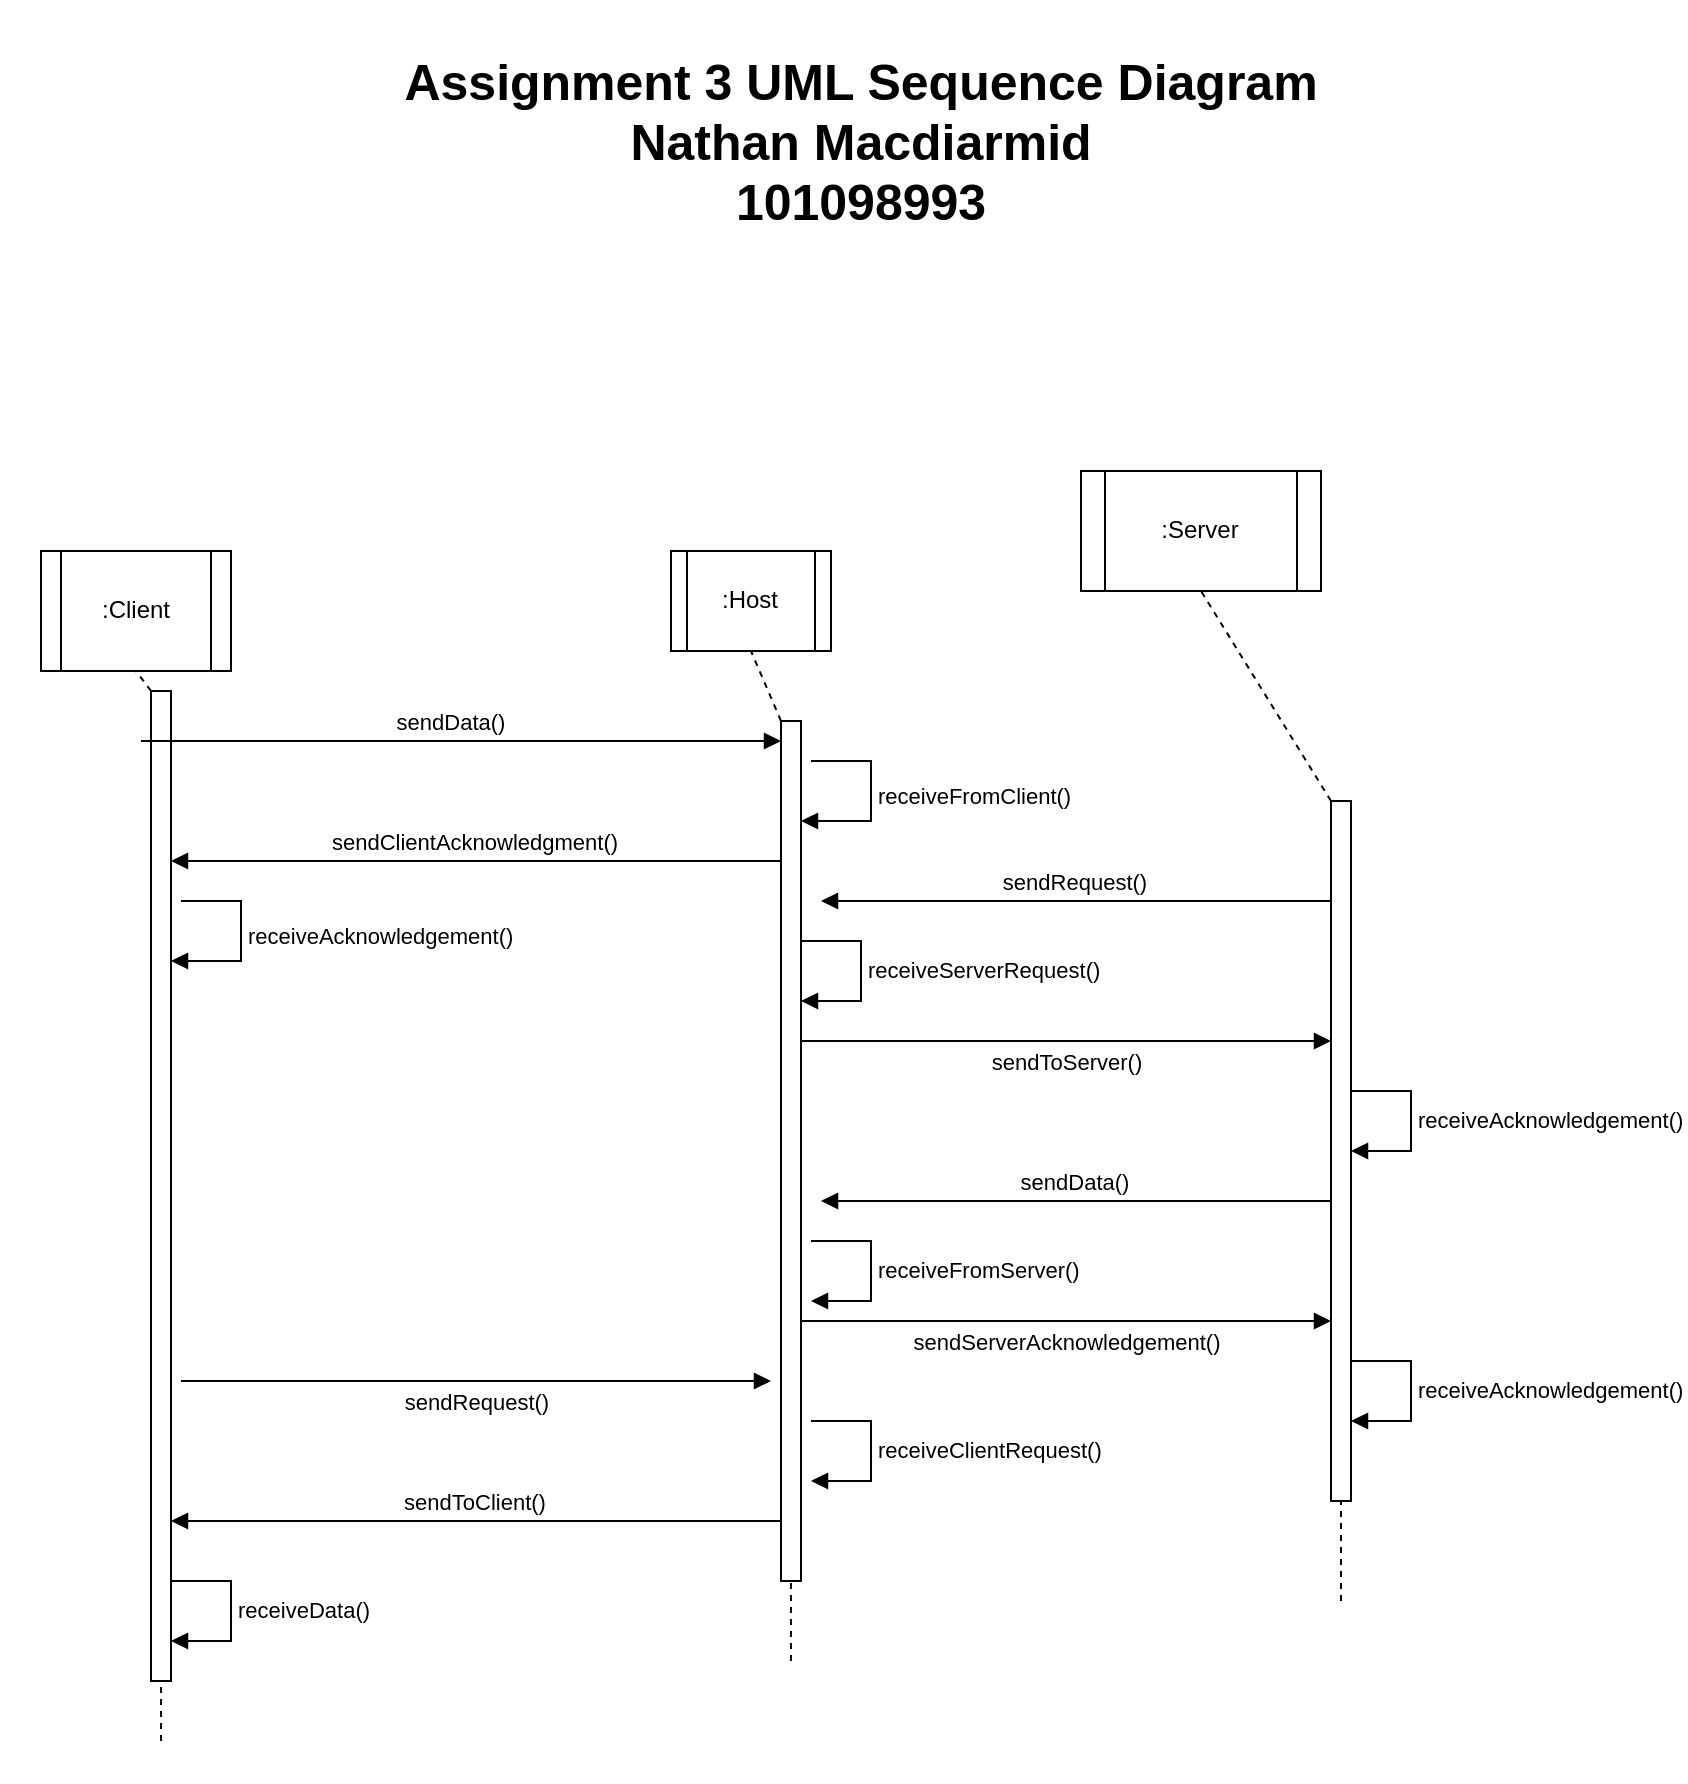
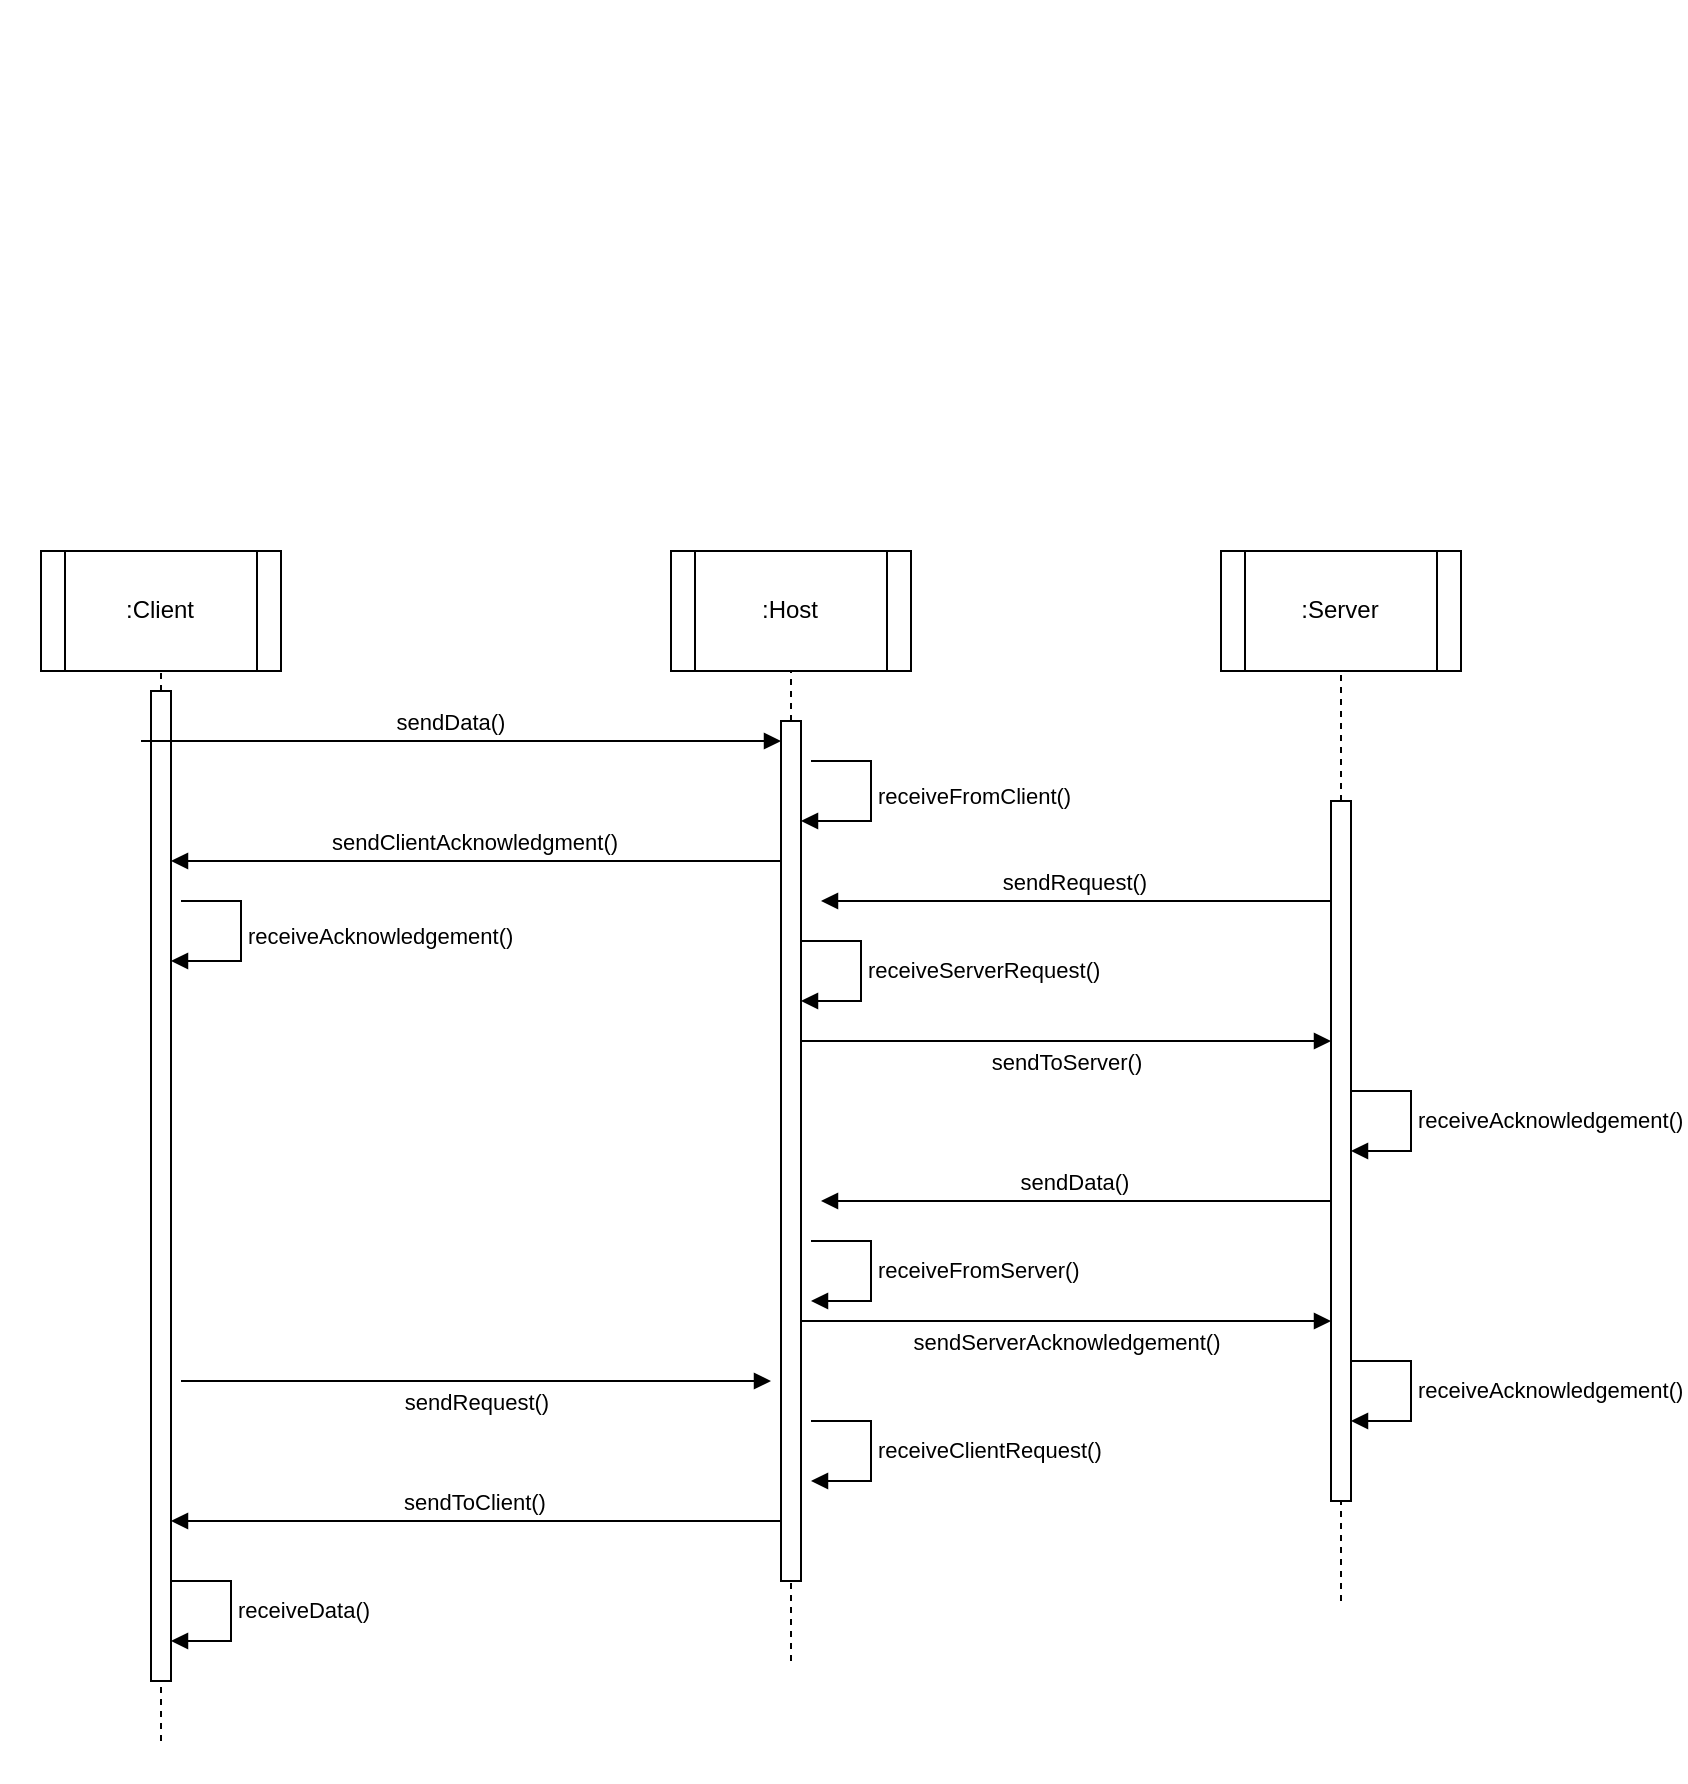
  <mxCell id="0" />
  <mxCell id="1" parent="0" />
- <mxCell id="2" value=":Client" style="shape=process;whiteSpace=wrap;html=1;backgroundOutline=1;" parent="1" vertex="1"><mxGeometry x="20" y="275" width="95" height="60" as="geometry" /></mxCell>
+ <mxCell id="2" value=":Client" style="shape=process;whiteSpace=wrap;html=1;backgroundOutline=1;" parent="1" vertex="1"><mxGeometry x="20" y="275" width="120" height="60" as="geometry" /></mxCell>
  <mxCell id="3" value="" style="endArrow=none;dashed=1;html=1;rounded=0;entryX=0.5;entryY=1;entryDx=0;entryDy=0;startArrow=none;" parent="1" source="9" target="2" edge="1"><mxGeometry width="50" height="50" relative="1" as="geometry"><mxPoint x="80" y="907" as="sourcePoint" /><mxPoint x="240" y="95" as="targetPoint" /></mxGeometry></mxCell>
- <mxCell id="4" value=":Server" style="shape=process;whiteSpace=wrap;html=1;backgroundOutline=1;" parent="1" vertex="1"><mxGeometry x="540" y="235" width="120" height="60" as="geometry" /></mxCell>
+ <mxCell id="4" value=":Server" style="shape=process;whiteSpace=wrap;html=1;backgroundOutline=1;" parent="1" vertex="1"><mxGeometry x="610" y="275" width="120" height="60" as="geometry" /></mxCell>
  <mxCell id="5" value="" style="endArrow=none;dashed=1;html=1;rounded=0;entryX=0.5;entryY=1;entryDx=0;entryDy=0;startArrow=none;" parent="1" source="14" target="4" edge="1"><mxGeometry width="50" height="50" relative="1" as="geometry"><mxPoint x="670" y="1085" as="sourcePoint" /><mxPoint x="830" y="95" as="targetPoint" /></mxGeometry></mxCell>
- <mxCell id="6" value=":Host" style="shape=process;whiteSpace=wrap;html=1;backgroundOutline=1;" parent="1" vertex="1"><mxGeometry x="335" y="275" width="80" height="50" as="geometry" /></mxCell>
+ <mxCell id="6" value=":Host" style="shape=process;whiteSpace=wrap;html=1;backgroundOutline=1;" parent="1" vertex="1"><mxGeometry x="335" y="275" width="120" height="60" as="geometry" /></mxCell>
  <mxCell id="7" value="" style="endArrow=none;dashed=1;html=1;rounded=0;entryX=0.5;entryY=1;entryDx=0;entryDy=0;startArrow=none;" parent="1" source="11" target="6" edge="1"><mxGeometry width="50" height="50" relative="1" as="geometry"><mxPoint x="395" y="907" as="sourcePoint" /><mxPoint x="555" y="95" as="targetPoint" /></mxGeometry></mxCell>
  <mxCell id="8" value="" style="endArrow=none;dashed=1;html=1;rounded=0;entryX=0.5;entryY=1;entryDx=0;entryDy=0;" parent="1" target="9" edge="1"><mxGeometry width="50" height="50" relative="1" as="geometry"><mxPoint x="80" y="870" as="sourcePoint" /><mxPoint x="80" y="335" as="targetPoint" /></mxGeometry></mxCell>
  <mxCell id="9" value="" style="html=1;points=[];perimeter=orthogonalPerimeter;outlineConnect=0;targetShapes=umlLifeline;portConstraint=eastwest;newEdgeStyle={&quot;edgeStyle&quot;:&quot;elbowEdgeStyle&quot;,&quot;elbow&quot;:&quot;vertical&quot;,&quot;curved&quot;:0,&quot;rounded&quot;:0};" parent="1" vertex="1"><mxGeometry x="75" y="345" width="10" height="495" as="geometry" /></mxCell>
  <mxCell id="10" value="" style="endArrow=none;dashed=1;html=1;rounded=0;entryX=0.5;entryY=1;entryDx=0;entryDy=0;" parent="1" target="11" edge="1"><mxGeometry width="50" height="50" relative="1" as="geometry"><mxPoint x="395" y="830" as="sourcePoint" /><mxPoint x="395" y="335" as="targetPoint" /></mxGeometry></mxCell>
  <mxCell id="11" value="" style="html=1;points=[];perimeter=orthogonalPerimeter;outlineConnect=0;targetShapes=umlLifeline;portConstraint=eastwest;newEdgeStyle={&quot;edgeStyle&quot;:&quot;elbowEdgeStyle&quot;,&quot;elbow&quot;:&quot;vertical&quot;,&quot;curved&quot;:0,&quot;rounded&quot;:0};" parent="1" vertex="1"><mxGeometry x="390" y="360" width="10" height="430" as="geometry" /></mxCell>
  <mxCell id="12" value="sendData()" style="html=1;verticalAlign=bottom;endArrow=block;edgeStyle=elbowEdgeStyle;elbow=vertical;curved=0;rounded=0;" parent="1" target="11" edge="1"><mxGeometry width="80" relative="1" as="geometry"><mxPoint x="80" y="370" as="sourcePoint" /><mxPoint x="165" y="455" as="targetPoint" /><Array as="points"><mxPoint x="70" y="370" /></Array></mxGeometry></mxCell>
  <mxCell id="13" value="" style="endArrow=none;dashed=1;html=1;rounded=0;entryX=0.5;entryY=1;entryDx=0;entryDy=0;" parent="1" target="14" edge="1"><mxGeometry width="50" height="50" relative="1" as="geometry"><mxPoint x="670" y="800" as="sourcePoint" /><mxPoint x="670" y="335" as="targetPoint" /></mxGeometry></mxCell>
  <mxCell id="14" value="" style="html=1;points=[];perimeter=orthogonalPerimeter;outlineConnect=0;targetShapes=umlLifeline;portConstraint=eastwest;newEdgeStyle={&quot;edgeStyle&quot;:&quot;elbowEdgeStyle&quot;,&quot;elbow&quot;:&quot;vertical&quot;,&quot;curved&quot;:0,&quot;rounded&quot;:0};" parent="1" vertex="1"><mxGeometry x="665" y="400" width="10" height="350" as="geometry" /></mxCell>
  <mxCell id="15" value="sendRequest()" style="html=1;verticalAlign=bottom;endArrow=block;edgeStyle=elbowEdgeStyle;elbow=vertical;curved=0;rounded=0;" parent="1" source="14" edge="1"><mxGeometry width="80" relative="1" as="geometry"><mxPoint x="520" y="545" as="sourcePoint" /><mxPoint x="410" y="450" as="targetPoint" /></mxGeometry></mxCell>
- <mxCell id="16" value="&lt;b style=&quot;font-size: 25px;&quot;&gt;Assignment 3 UML Sequence Diagram&lt;br&gt;Nathan Macdiarmid&lt;br&gt;101098993&lt;/b&gt;" style="text;html=1;align=center;verticalAlign=middle;resizable=0;points=[];autosize=1;strokeColor=none;fillColor=none;" parent="1" vertex="1"><mxGeometry x="190" y="20" width="480" height="100" as="geometry" /></mxCell>
  <mxCell id="17" value="receiveFromClient()" style="edgeStyle=orthogonalEdgeStyle;html=1;align=left;spacingLeft=2;endArrow=block;rounded=0;" edge="1" parent="1"><mxGeometry relative="1" as="geometry"><mxPoint x="405" y="380" as="sourcePoint" /><Array as="points"><mxPoint x="435" y="380" /></Array><mxPoint x="400" y="410" as="targetPoint" /></mxGeometry></mxCell>
  <mxCell id="18" value="sendClientAcknowledgment()" style="html=1;verticalAlign=bottom;endArrow=block;edgeStyle=elbowEdgeStyle;elbow=vertical;curved=0;rounded=0;exitX=0;exitY=0.957;exitDx=0;exitDy=0;exitPerimeter=0;" edge="1" parent="1"><mxGeometry width="80" relative="1" as="geometry"><mxPoint x="390" y="430.005" as="sourcePoint" /><mxPoint x="85" y="430.4" as="targetPoint" /></mxGeometry></mxCell>
  <mxCell id="19" value="sendToServer()" style="html=1;verticalAlign=bottom;endArrow=block;edgeStyle=elbowEdgeStyle;elbow=vertical;curved=0;rounded=0;" edge="1" parent="1"><mxGeometry y="-20" width="80" relative="1" as="geometry"><mxPoint x="400" y="520" as="sourcePoint" /><mxPoint x="665" y="520" as="targetPoint" /><Array as="points" /><mxPoint as="offset" /></mxGeometry></mxCell>
  <mxCell id="20" value="receiveAcknowledgement()" style="edgeStyle=orthogonalEdgeStyle;html=1;align=left;spacingLeft=2;endArrow=block;rounded=0;" edge="1" parent="1"><mxGeometry relative="1" as="geometry"><mxPoint x="90" y="450" as="sourcePoint" /><Array as="points"><mxPoint x="120" y="450" /></Array><mxPoint x="85" y="480" as="targetPoint" /></mxGeometry></mxCell>
  <mxCell id="21" value="sendData()" style="html=1;verticalAlign=bottom;endArrow=block;edgeStyle=elbowEdgeStyle;elbow=vertical;curved=0;rounded=0;" edge="1" parent="1"><mxGeometry width="80" relative="1" as="geometry"><mxPoint x="665" y="600" as="sourcePoint" /><mxPoint x="410" y="600" as="targetPoint" /></mxGeometry></mxCell>
  <mxCell id="22" value="sendServerAcknowledgement()" style="html=1;verticalAlign=bottom;endArrow=block;edgeStyle=elbowEdgeStyle;elbow=vertical;curved=0;rounded=0;" edge="1" parent="1"><mxGeometry y="-20" width="80" relative="1" as="geometry"><mxPoint x="400" y="660" as="sourcePoint" /><mxPoint x="665" y="660" as="targetPoint" /><Array as="points" /><mxPoint as="offset" /></mxGeometry></mxCell>
  <mxCell id="23" value="receiveAcknowledgement()" style="html=1;align=left;spacingLeft=2;endArrow=block;rounded=0;edgeStyle=orthogonalEdgeStyle;curved=0;rounded=0;" edge="1" parent="1"><mxGeometry relative="1" as="geometry"><mxPoint x="675" y="680" as="sourcePoint" /><Array as="points"><mxPoint x="705" y="680" /><mxPoint x="705" y="710" /></Array><mxPoint x="675" y="710" as="targetPoint" /></mxGeometry></mxCell>
  <mxCell id="24" value="receiveFromServer()" style="html=1;align=left;spacingLeft=2;endArrow=block;rounded=0;edgeStyle=orthogonalEdgeStyle;curved=0;rounded=0;" edge="1" parent="1"><mxGeometry relative="1" as="geometry"><mxPoint x="405" y="620" as="sourcePoint" /><Array as="points"><mxPoint x="435" y="620" /><mxPoint x="435" y="650" /></Array><mxPoint x="405" y="650" as="targetPoint" /></mxGeometry></mxCell>
  <mxCell id="25" value="receiveAcknowledgement()" style="html=1;align=left;spacingLeft=2;endArrow=block;rounded=0;edgeStyle=orthogonalEdgeStyle;curved=0;rounded=0;" edge="1" parent="1"><mxGeometry relative="1" as="geometry"><mxPoint x="675" y="545" as="sourcePoint" /><Array as="points"><mxPoint x="705" y="545" /><mxPoint x="705" y="575" /></Array><mxPoint x="675" y="575" as="targetPoint" /></mxGeometry></mxCell>
  <mxCell id="26" value="receiveServerRequest()" style="html=1;align=left;spacingLeft=2;endArrow=block;rounded=0;edgeStyle=orthogonalEdgeStyle;curved=0;rounded=0;" edge="1" parent="1"><mxGeometry relative="1" as="geometry"><mxPoint x="400" y="470" as="sourcePoint" /><Array as="points"><mxPoint x="430" y="470" /><mxPoint x="430" y="500" /></Array><mxPoint x="400" y="500" as="targetPoint" /></mxGeometry></mxCell>
  <mxCell id="27" value="sendRequest()" style="html=1;verticalAlign=bottom;endArrow=block;edgeStyle=elbowEdgeStyle;elbow=vertical;curved=0;rounded=0;" edge="1" parent="1"><mxGeometry y="-20" width="80" relative="1" as="geometry"><mxPoint x="90" y="690" as="sourcePoint" /><mxPoint x="385" y="690" as="targetPoint" /><Array as="points" /><mxPoint as="offset" /></mxGeometry></mxCell>
  <mxCell id="28" value="receiveClientRequest()" style="html=1;align=left;spacingLeft=2;endArrow=block;rounded=0;edgeStyle=orthogonalEdgeStyle;curved=0;rounded=0;" edge="1" parent="1"><mxGeometry relative="1" as="geometry"><mxPoint x="405" y="710" as="sourcePoint" /><Array as="points"><mxPoint x="435" y="710" /><mxPoint x="435" y="740" /></Array><mxPoint x="405" y="740" as="targetPoint" /></mxGeometry></mxCell>
  <mxCell id="29" value="sendToClient()" style="html=1;verticalAlign=bottom;endArrow=block;edgeStyle=elbowEdgeStyle;elbow=vertical;curved=0;rounded=0;exitX=0;exitY=0.957;exitDx=0;exitDy=0;exitPerimeter=0;" edge="1" parent="1"><mxGeometry width="80" relative="1" as="geometry"><mxPoint x="390" y="760.005" as="sourcePoint" /><mxPoint x="85" y="760.4" as="targetPoint" /></mxGeometry></mxCell>
  <mxCell id="30" value="receiveData()" style="html=1;align=left;spacingLeft=2;endArrow=block;rounded=0;edgeStyle=orthogonalEdgeStyle;curved=0;rounded=0;" edge="1" parent="1"><mxGeometry relative="1" as="geometry"><mxPoint x="85" y="790" as="sourcePoint" /><Array as="points"><mxPoint x="115" y="790" /><mxPoint x="115" y="820" /></Array><mxPoint x="85" y="820" as="targetPoint" /></mxGeometry></mxCell>
